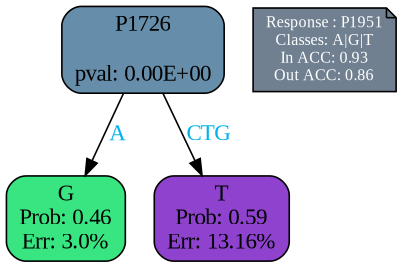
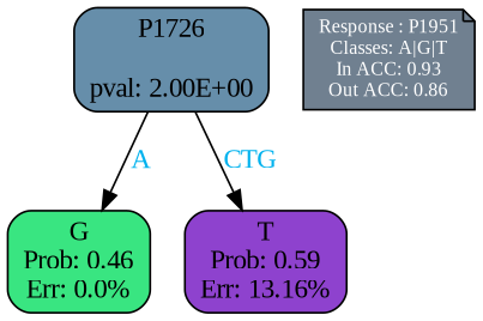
  digraph {
    fontname="Liberation Serif"
    ranksep=equally
    splines=polylines
    node [color=black fontname="Liberation Serif" shape=box style="filled, rounded"]
    edge [fontcolor=deepskyblue2 fontname="Liberation Serif"]
-   n1 [fillcolor="#39e581" label="G\nProb: 0.46\nErr: 3.0%"]
+   n1 [fillcolor="#39e581" label="G\nProb: 0.46\nErr: 0.0%"]
    n2 [fillcolor="#8e42ce" label="T\nProb: 0.59\nErr: 13.16%"]
    n3 [align=left fillcolor=slategray fontcolor=white fontsize=10 label="Response : P1951\nClasses: A|G|T\nIn ACC: 0.93\nOut ACC: 0.86\n" shape=note style=filled]
-   n4 [fillcolor="#668eaa" label="P1726\n\npval: 0.00E+00"]
+   n4 [fillcolor="#668eaa" label="P1726\n\npval: 2.00E+00"]
    subgraph sub_1 {
      rank=same
      n1
      n2
    }
    subgraph sub_2 {
      rank=same
      n3
      n4
    }
    n4 -> n1 [label=A]
    n4 -> n2 [label=CTG]
  }
